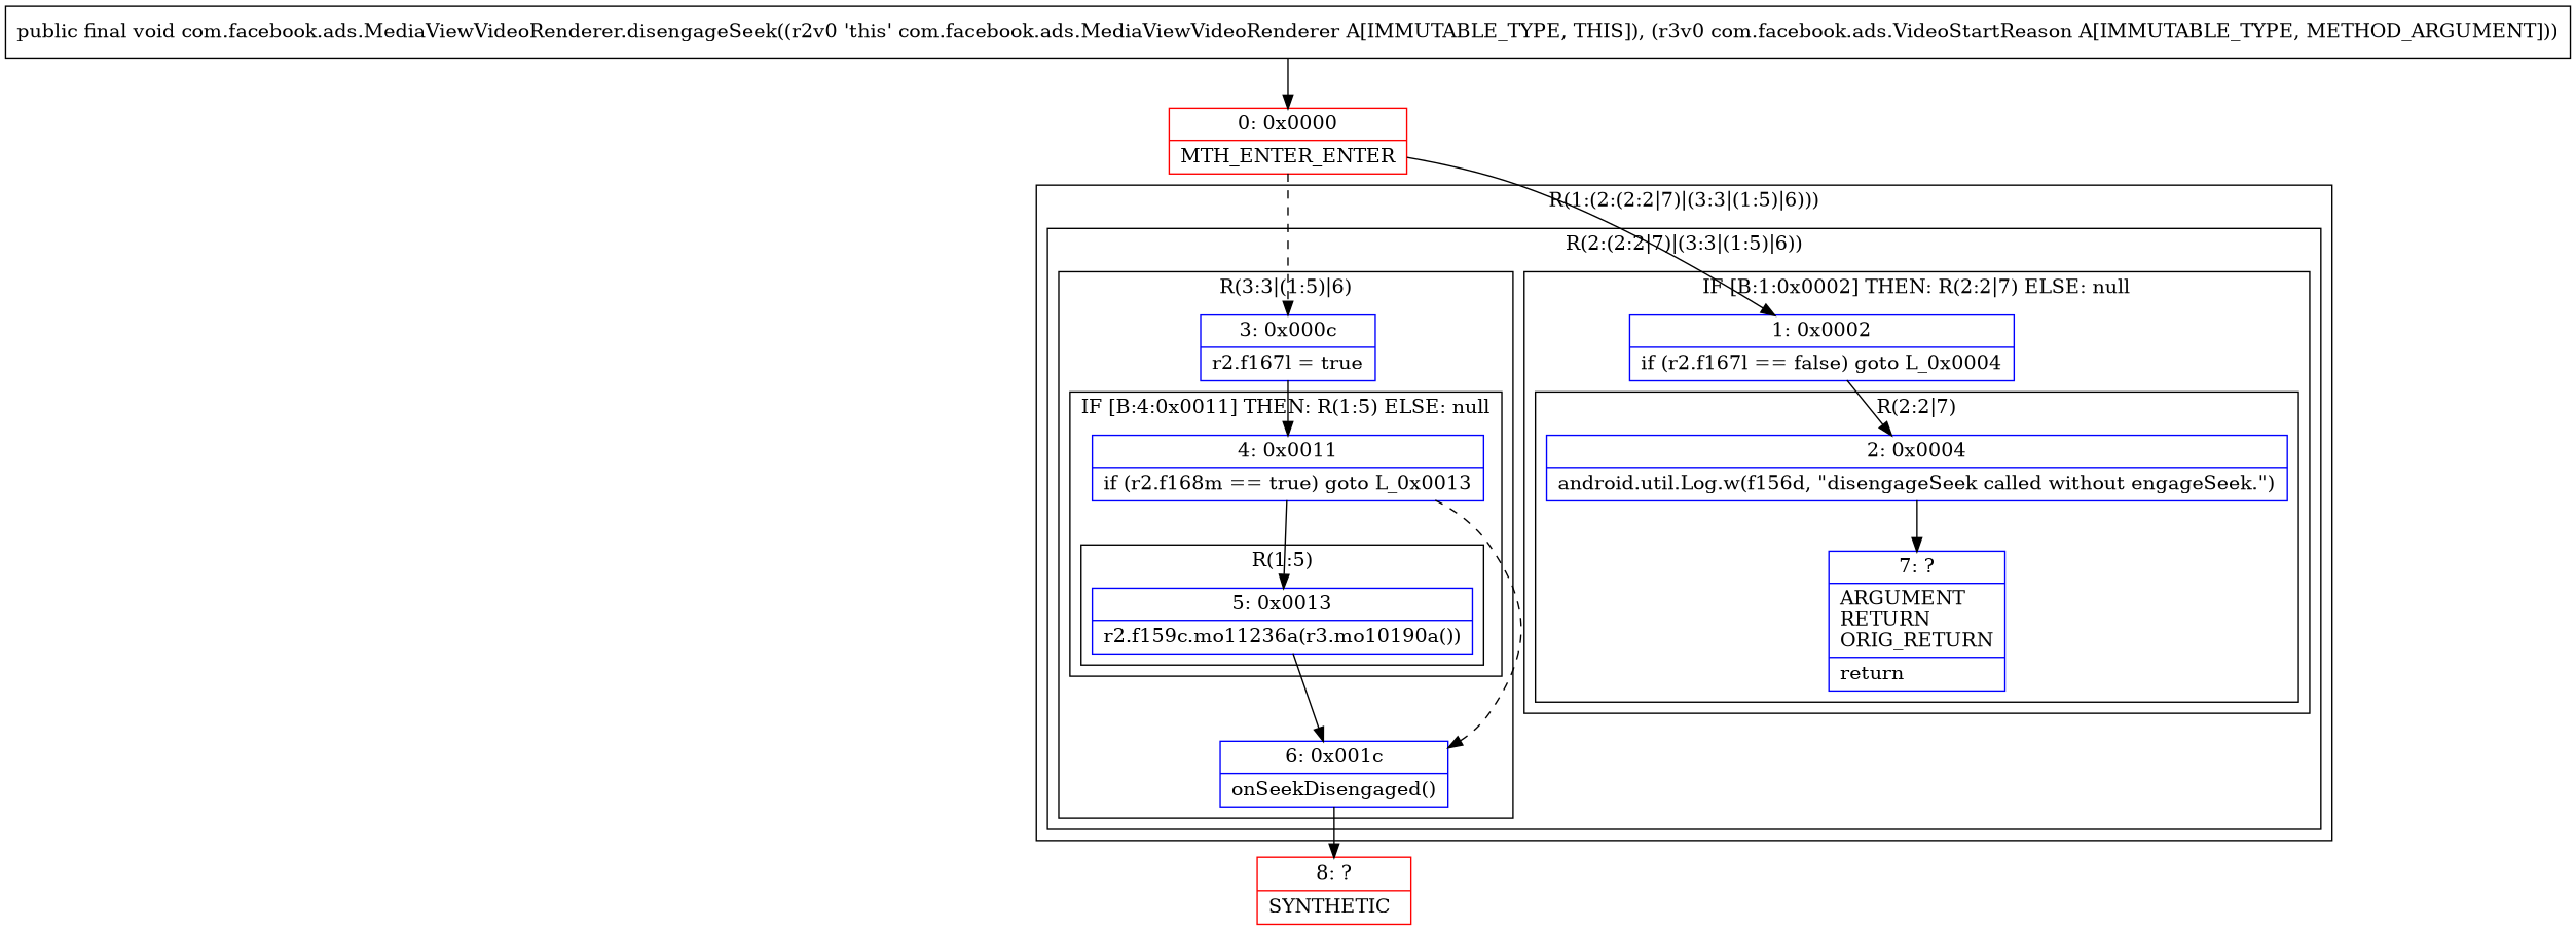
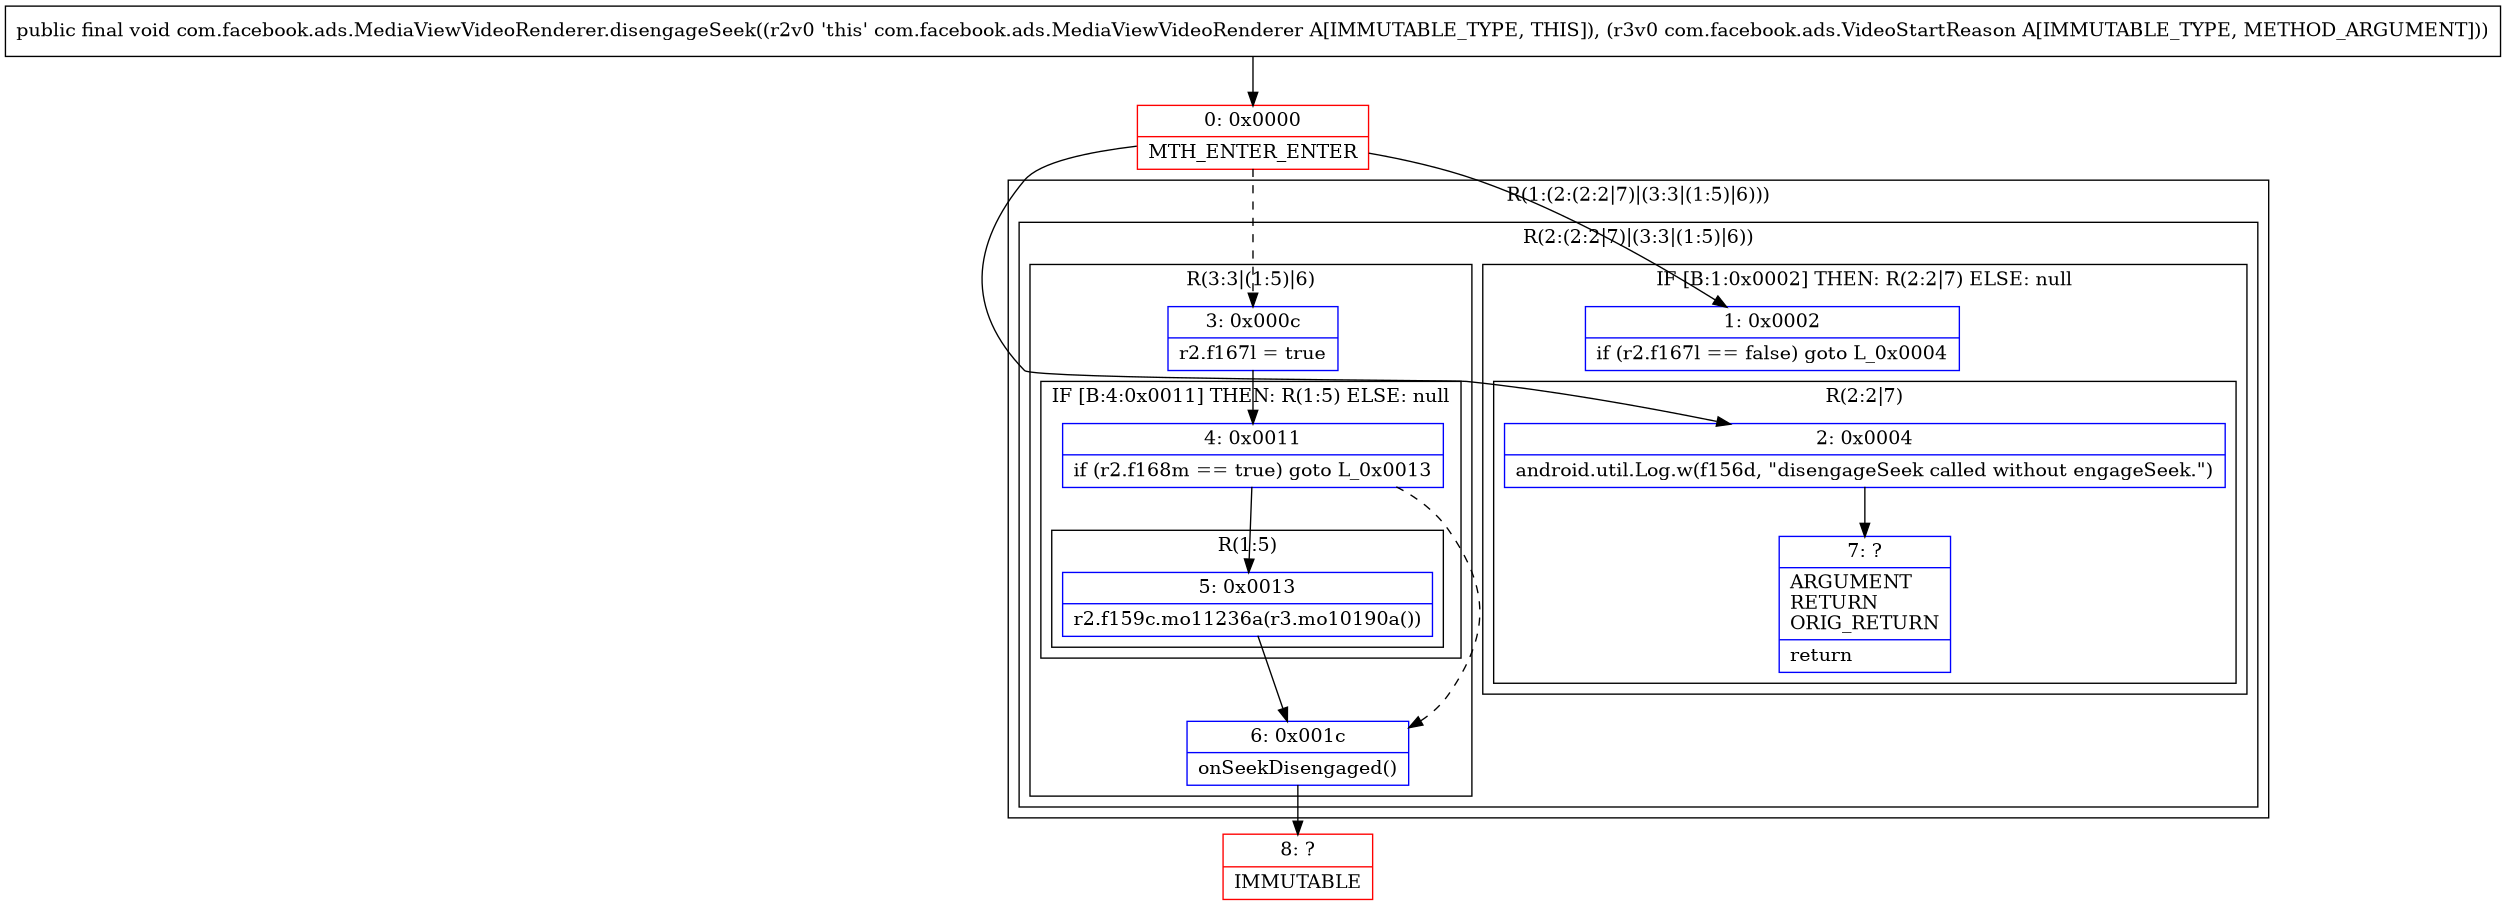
  digraph {
    node [color=blue shape=record]
    n1 [label="{2\:\ 0x0004|android.util.Log.w(f156d, \"disengageSeek called without engageSeek.\")\l}"]
    n2 [label="{7\:\ ?|ARGUMENT\lRETURN\lORIG_RETURN\l|return\l}"]
    n3 [label="{1\:\ 0x0002|if (r2.f167l == false) goto L_0x0004\l}"]
    n4 [label="{5\:\ 0x0013|r2.f159c.mo11236a(r3.mo10190a())\l}"]
    n5 [label="{4\:\ 0x0011|if (r2.f168m == true) goto L_0x0013\l}"]
    n6 [label="{3\:\ 0x000c|r2.f167l = true\l}"]
    n7 [label="{6\:\ 0x001c|onSeekDisengaged()\l}"]
-   n8 [color=red label="{8\:\ ?|SYNTHETIC\l}"]
+   n8 [color=red label="{8\:\ ?|IMMUTABLE\l}"]
    n9 [color=red label="{0\:\ 0x0000|MTH_ENTER_ENTER\l}"]
    n10 [label="{public final void com.facebook.ads.MediaViewVideoRenderer.disengageSeek((r2v0 'this' com.facebook.ads.MediaViewVideoRenderer A[IMMUTABLE_TYPE, THIS]), (r3v0 com.facebook.ads.VideoStartReason A[IMMUTABLE_TYPE, METHOD_ARGUMENT])) }" color=""]
    subgraph cluster_1 {
      label="R(1:(2:(2:2|7)|(3:3|(1:5)|6)))"
      subgraph cluster_2 {
        label="R(2:(2:2|7)|(3:3|(1:5)|6))"
        subgraph cluster_3 {
          label="IF [B:1:0x0002] THEN: R(2:2|7) ELSE: null"
          n3
          subgraph cluster_4 {
            label="R(2:2|7)"
            n1
            n2
          }
        }
        subgraph cluster_5 {
          label="R(3:3|(1:5)|6)"
          n6
          n7
          subgraph cluster_6 {
            label="IF [B:4:0x0011] THEN: R(1:5) ELSE: null"
            n5
            subgraph cluster_7 {
              label="R(1:5)"
              n4
            }
          }
        }
      }
    }
    n1 -> n2
-   n3 -> n1
+   n9 -> n1
    n4 -> n7
    n5 -> n4
    n5 -> n7 [style=dashed]
    n6 -> n5
    n7 -> n8
    n9 -> n3
    n9 -> n6 [style=dashed]
    n10 -> n9
  }
